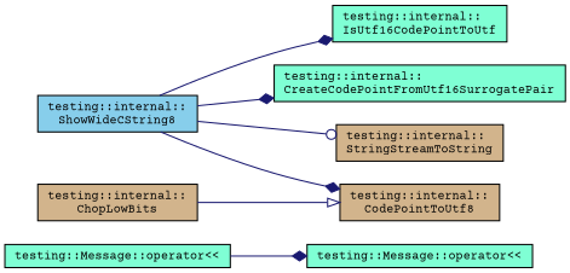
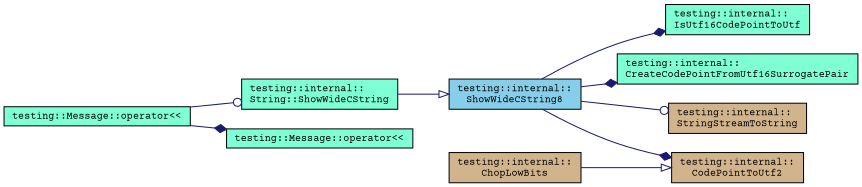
  digraph {
    fontname="Courier Prime"
    rankdir=LR
    node [color=black fillcolor=aquamarine fontname="Courier Prime" fontsize=10 shape=record style=filled]
    edge [arrowhead=diamond color=midnightblue fontname="Courier Prime" fontsize=10 labelfontname=Helvetica labelfontsize=10 style=solid]
    n1 [fontcolor=black height=0.2 label="testing::Message::operator\<\<" width=0.4]
+   n2 [height=0.2 label="testing::internal::\lString::ShowWideCString" width=0.4]
    n3 [height=0.2 label="testing::Message::operator\<\<" width=0.4]
    n4 [fillcolor=skyblue height=0.2 label="testing::internal::\lShowWideCString8" width=0.4]
    n5 [height=0.2 label="testing::internal::\lIsUtf16CodePointToUtf" width=0.4]
    n6 [height=0.2 label="testing::internal::\lCreateCodePointFromUtf16SurrogatePair" width=0.4]
-   n7 [fillcolor=tan height=0.2 label="testing::internal::\lCodePointToUtf8" width=0.4]
+   n7 [fillcolor=tan height=0.2 label="testing::internal::\lCodePointToUtf2" width=0.4]
    n8 [fillcolor=tan height=0.2 label="testing::internal::\lStringStreamToString" width=0.4]
    n9 [fillcolor=tan height=0.2 label="testing::internal::\lChopLowBits" width=0.4]
+   n1 -> n2 [arrowhead=odot]
    n1 -> n3
+   n2 -> n4 [arrowhead=onormal]
    n4 -> n5
    n4 -> n6
    n4 -> n7
    n4 -> n8 [arrowhead=odot]
    n9 -> n7 [arrowhead=onormal]
  }
